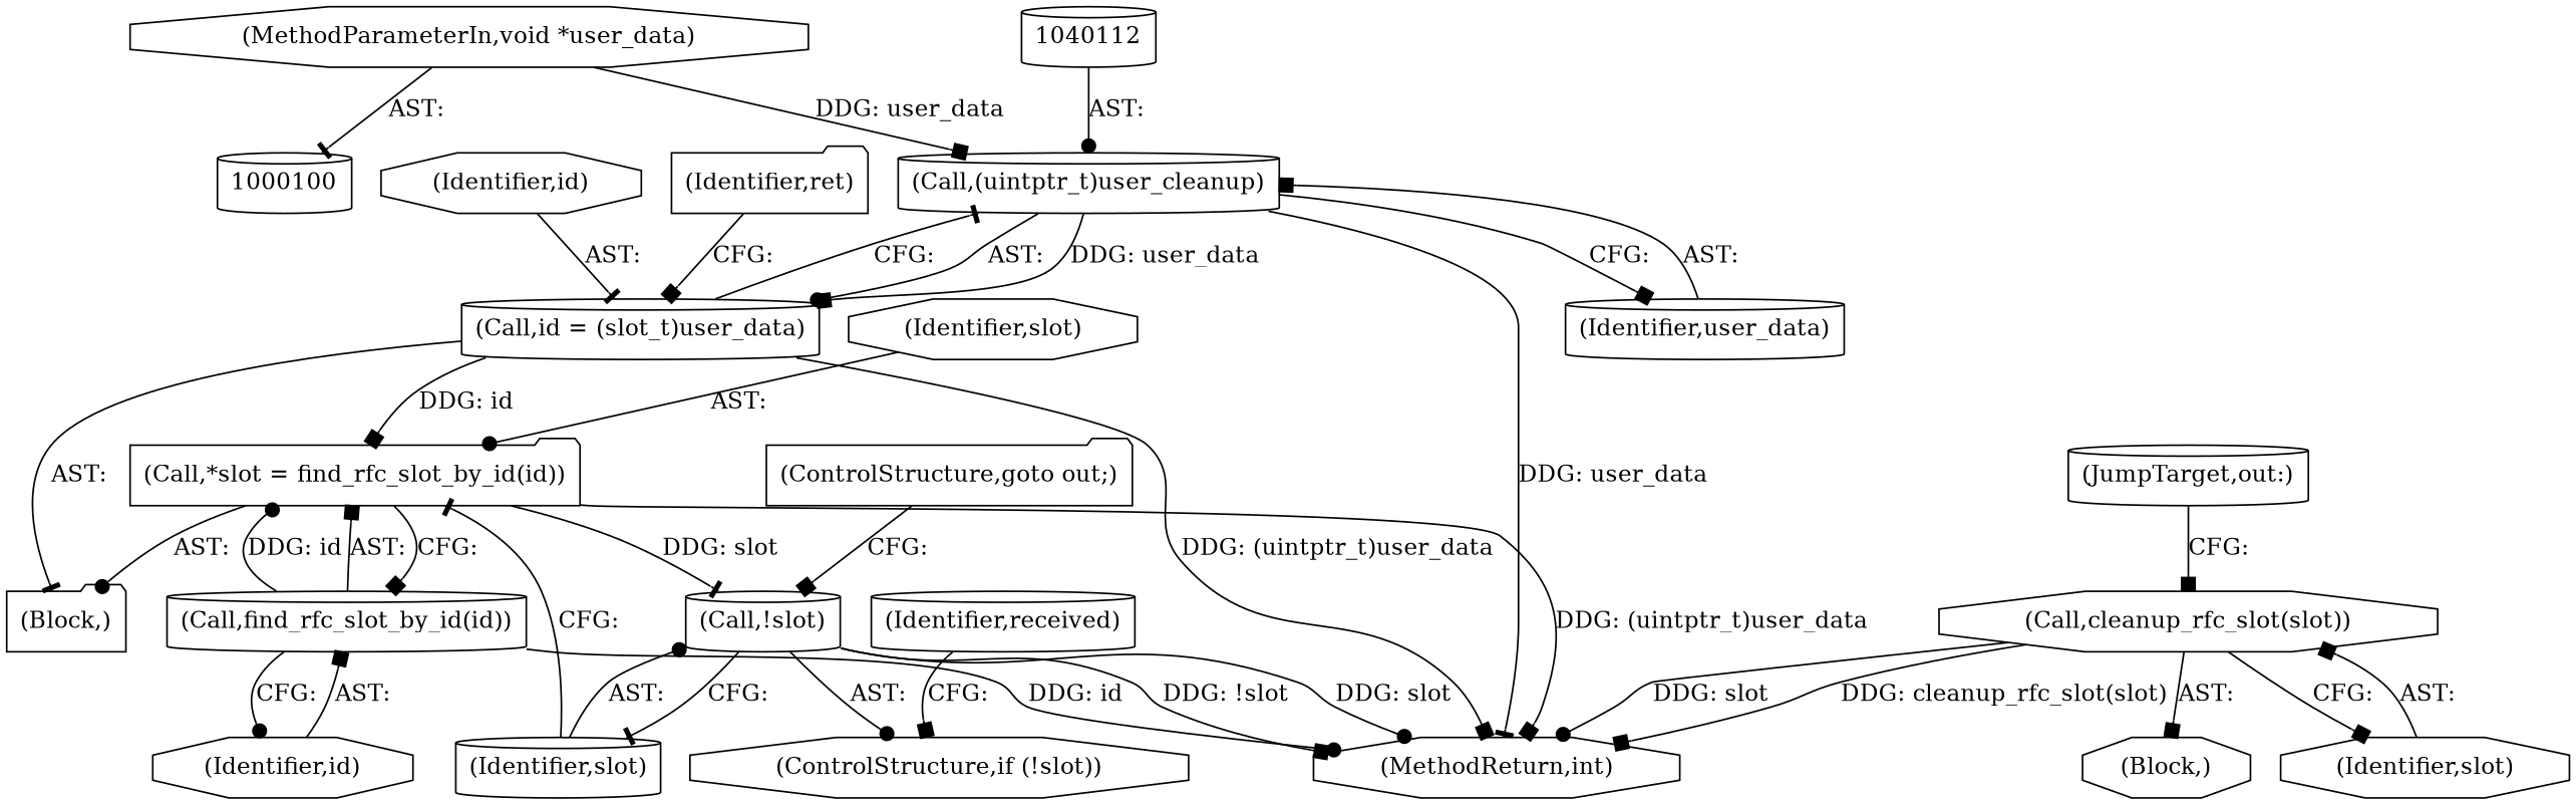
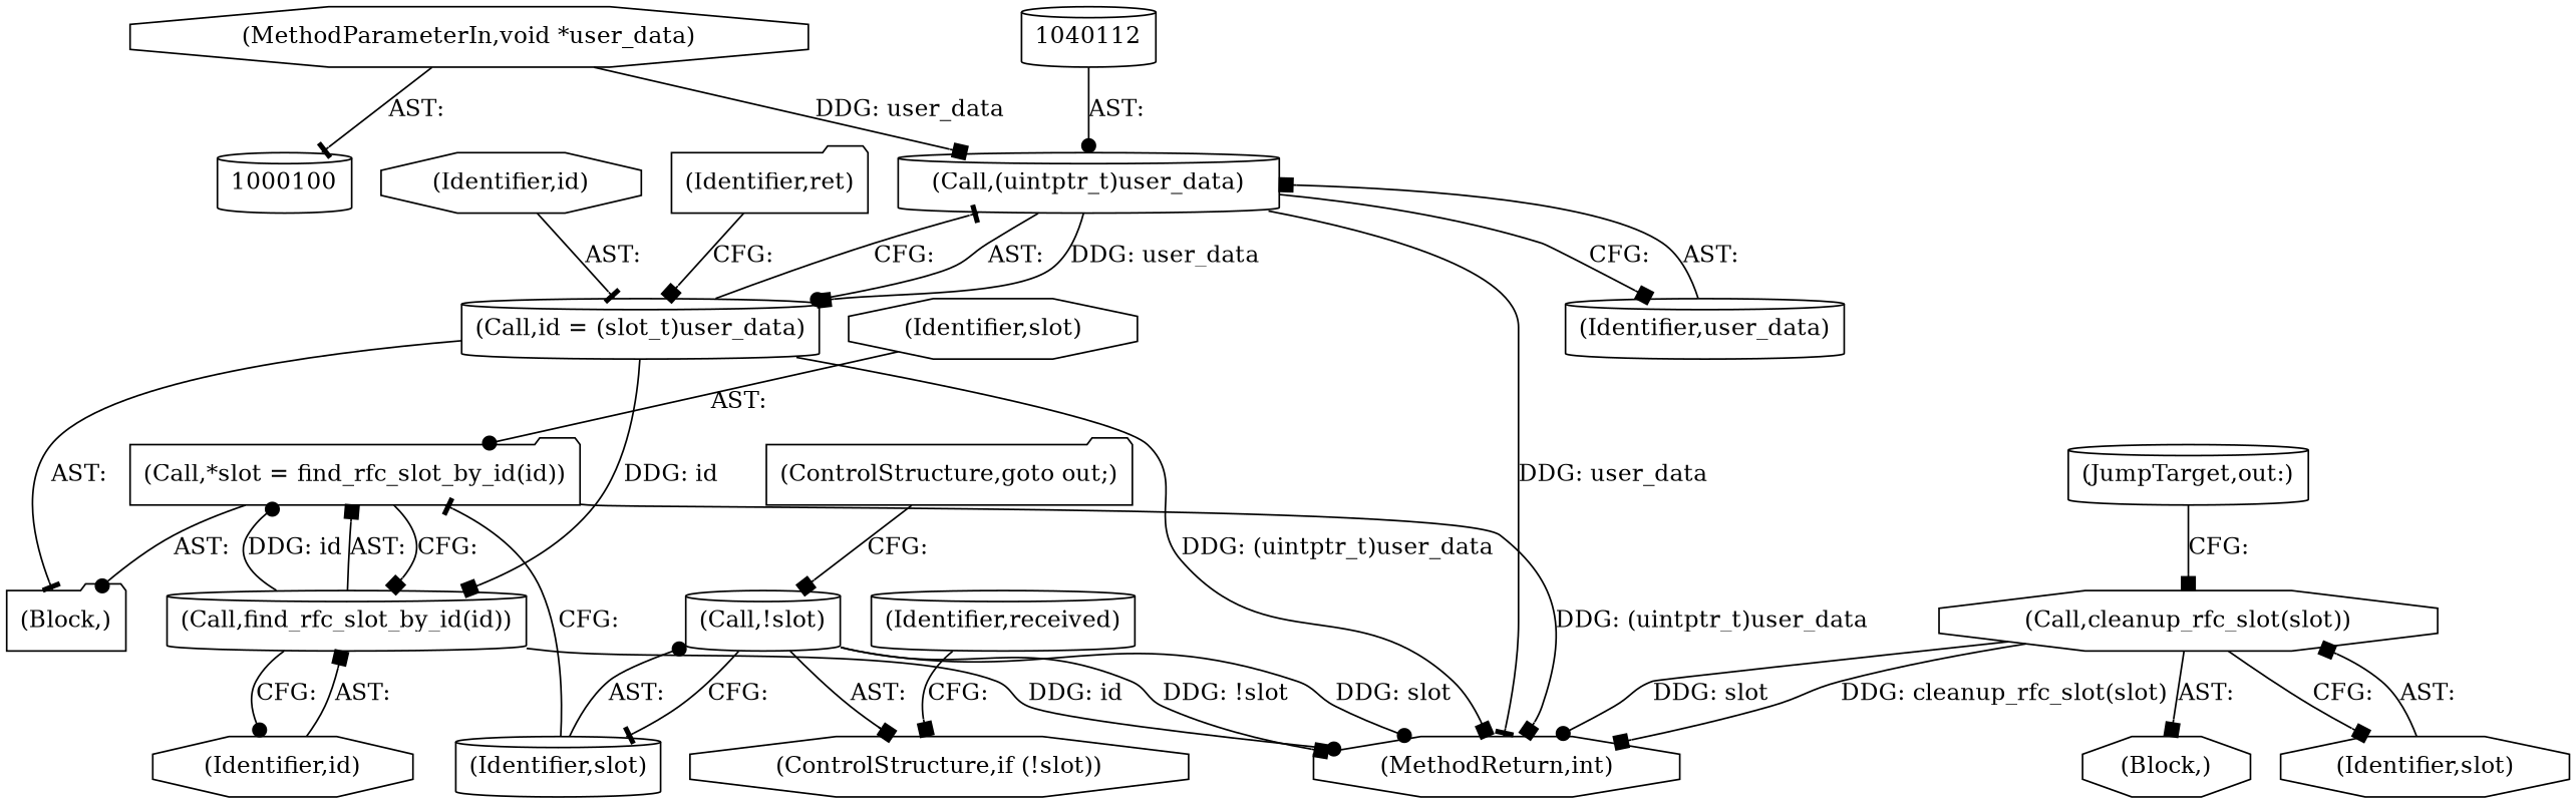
  digraph {
    node [shape=cylinder]
    edge [arrowhead=box]
    n1 [label="(MethodParameterIn,void *user_data)" shape=octagon]
-   n2 [label="(Call,(uintptr_t)user_cleanup)"]
+   n2 [label="(Call,(uintptr_t)user_data)"]
    1000100
    n4 [label="(MethodReturn,int)" shape=octagon]
    n5 [label="(Call,id = (slot_t)user_data)"]
    n6 [label="(Identifier,user_data)"]
    n7 [label="(Call,find_rfc_slot_by_id(id))"]
    n8 [label="(Block,)" shape=folder]
    n9 [label="(Call,*slot = find_rfc_slot_by_id(id))" shape=folder]
    n10 [label="(Identifier,id)" shape=octagon]
    n11 [label="(Call,!slot)"]
    n12 [label="(ControlStructure,if (!slot))" shape=octagon]
    n13 [label="(Identifier,slot)"]
    n14 [label="(Call,cleanup_rfc_slot(slot))" shape=octagon]
    n15 [label="(Block,)" shape=octagon]
    n16 [label="(Identifier,slot)" shape=octagon]
    n17 [label="(ControlStructure,goto out;)" shape=folder]
    n18 [label="(Identifier,id)" shape=octagon]
    n19 [label="(Identifier,ret)" shape=folder]
    n20 [label="(Identifier,slot)" shape=octagon]
    n21 [label="(JumpTarget,out:)"]
    n22 [label="(Identifier,received)"]
    n23 [label=1040112]
    n1 -> n2 [label="DDG: user_data"]
    n1 -> 1000100 [arrowhead=tee label="AST: "]
    n2 -> n4 [arrowhead=tee label="DDG: user_data"]
    n2 -> n5 [arrowhead=dot label="AST: "]
    n2 -> n5 [label="DDG: user_data"]
    n2 -> n6 [label="CFG: "]
    n5 -> n2 [arrowhead=tee label="CFG: "]
    n5 -> n4 [label="DDG: (uintptr_t)user_data"]
-   n5 -> n9 [label="DDG: id"]
+   n5 -> n7 [label="DDG: id"]
    n5 -> n8 [arrowhead=tee label="AST: "]
    n6 -> n2 [label="AST: "]
    n7 -> n4 [arrowhead=dot label="DDG: id"]
    n7 -> n9 [label="AST: "]
    n7 -> n9 [arrowhead=dot label="DDG: id"]
    n7 -> n10 [arrowhead=dot label="CFG: "]
    n9 -> n4 [label="DDG: (uintptr_t)user_data"]
    n9 -> n7 [label="CFG: "]
    n9 -> n8 [arrowhead=dot label="AST: "]
-   n9 -> n11 [arrowhead=tee label="DDG: slot"]
    n10 -> n7 [label="AST: "]
    n11 -> n4 [arrowhead=dot label="DDG: slot"]
    n11 -> n4 [label="DDG: !slot"]
-   n11 -> n12 [arrowhead=dot label="AST: "]
+   n11 -> n12 [label="AST: "]
    n11 -> n13 [arrowhead=tee label="CFG: "]
    n13 -> n9 [arrowhead=tee label="CFG: "]
    n13 -> n11 [arrowhead=dot label="AST: "]
    n14 -> n4 [arrowhead=dot label="DDG: slot"]
    n14 -> n4 [label="DDG: cleanup_rfc_slot(slot)"]
    n14 -> n15 [label="AST: "]
    n14 -> n16 [label="CFG: "]
    n16 -> n14 [label="AST: "]
    n17 -> n11 [label="CFG: "]
    n18 -> n5 [arrowhead=tee label="AST: "]
    n19 -> n5 [label="CFG: "]
    n20 -> n9 [arrowhead=dot label="AST: "]
    n21 -> n14 [label="CFG: "]
    n22 -> n12 [label="CFG: "]
    n23 -> n2 [arrowhead=dot label="AST: "]
  }
